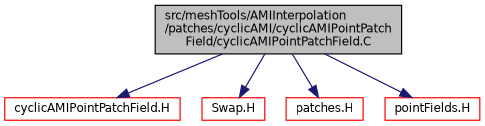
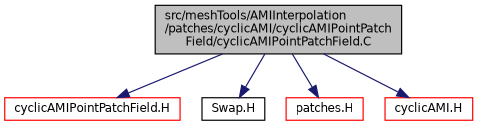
  digraph {
    fontname="DejaVu Sans"
    node [color=red fontname="DejaVu Sans" fontsize=10 shape=record]
    edge [color=midnightblue fontname="DejaVu Sans" fontsize=10 labelfontname=Helvetica labelfontsize=10 style=solid]
    n1 [color=black fillcolor=grey75 fontcolor=black height=0.2 label="src/meshTools/AMIInterpolation\l/patches/cyclicAMI/cyclicAMIPointPatch\lField/cyclicAMIPointPatchField.C" style=filled width=0.4]
    n2 [height=0.2 label="cyclicAMIPointPatchField.H" width=0.4]
-   n3 [height=0.2 label="Swap.H" width=0.4]
+   n3 [color=black height=0.2 label="Swap.H" width=0.4]
    n4 [height=0.2 label="patches.H" width=0.4]
-   n5 [height=0.2 label="pointFields.H" width=0.4]
+   n5 [height=0.2 label="cyclicAMI.H" width=0.4]
    n1 -> n2
    n1 -> n3
    n1 -> n4
    n1 -> n5
  }
